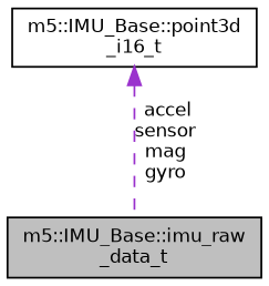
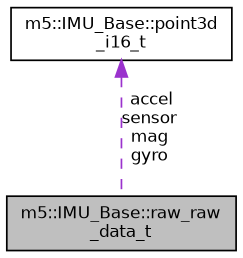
  digraph {
    node [color=black fontname=Helvetica fontsize=10 shape=record style=filled]
-   n1 [fillcolor=grey75 fontcolor=black height=0.2 label="m5::IMU_Base::imu_raw\l_data_t" width=0.4]
+   n1 [fillcolor=grey75 fontcolor=black height=0.2 label="m5::IMU_Base::raw_raw\l_data_t" width=0.4]
    n2 [fillcolor=white height=0.2 label="m5::IMU_Base::point3d\l_i16_t" width=0.4]
    n2 -> n1 [color=darkorchid3 dir=back fontname=Helvetica fontsize=10 label=" accel\nsensor\nmag\ngyro" labelfontname=Helvetica labelfontsize=10 style=dashed]
  }
